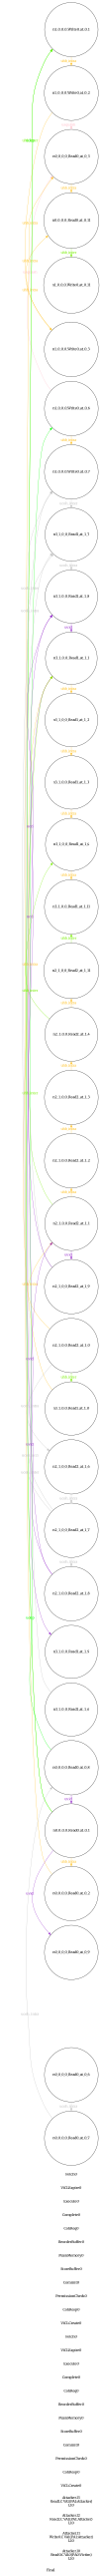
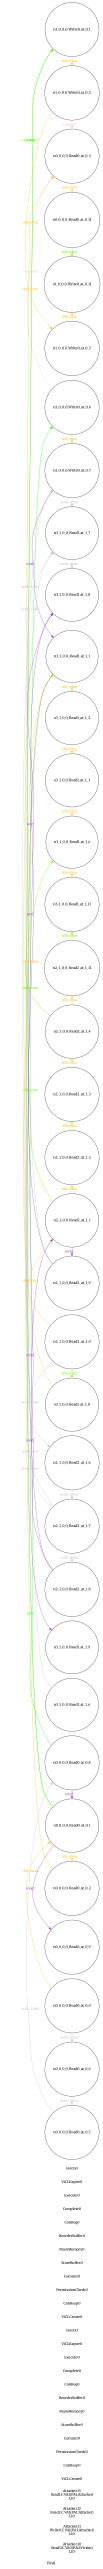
  digraph {
    fontname=Merriweather
    label=Final
    rankdir=LR
    splines=true
    node [fontname=Merriweather shape=circle]
    edge [color=goldenrod1 constraint=false fontcolor=goldenrod1 fontname=Merriweather]
    n1 [label="Attacker.I0\nRead0.C VA0(PA0:Victim)\nL10\n" shape=none]
    n2 [label="Attacker.I1\nWrite0.C VA1(PA1:Attacker)\nL10\n" shape=none]
    n3 [label="Attacker.I2\nRead2.C VA1(PA1:Attacker)\nL10\n" shape=none]
    n4 [label="Attacker.I3\nRead1.C VA1(PA1:Attacker)\nL10\n" shape=none]
    n5 [label=ViCLCreate0 shape=none]
    n6 [label=CohResp0 shape=none]
    n7 [label=PermissionCheck0 shape=none]
    n8 [label=Commit0 shape=none]
    n9 [label=StoreBuffer0 shape=none]
    n10 [label=MainMemory0 shape=none]
    n11 [label=ReorderBuffer0 shape=none]
    n12 [label=CohReq0 shape=none]
    n13 [label=Complete0 shape=none]
    n14 [label=Execute0 shape=none]
    n15 [label=ViCLExpire0 shape=none]
    n16 [label=Fetch0 shape=none]
    n17 [label=ViCLCreate0 shape=none]
    n18 [label=CohResp0 shape=none]
    n19 [label=PermissionCheck0 shape=none]
    n20 [label=Commit0 shape=none]
    n21 [label=StoreBuffer0 shape=none]
    n22 [label=MainMemory0 shape=none]
    n23 [label=ReorderBuffer0 shape=none]
    n24 [label=CohReq0 shape=none]
    n25 [label=Complete0 shape=none]
    n26 [label=Execute0 shape=none]
    n27 [label=ViCLExpire0 shape=none]
    n28 [label=Fetch0 shape=none]
    n1_0_0_0_Write0_at_0_1
    n1_0_0_0_Write0_at_0_2
    n1_0_0_0_Write0_at_0_6
    n0_0_0_0_Read0_at_0_3
    n1_0_0_0_Write0_at_0_7
    n1_0_0_0_Write0_at_0_3
    n1_0_0_0_Write0_at_0_11
    n0_0_0_0_Read0_at_0_11
    n3_1_0_0_Read1_at_1_7
    n3_1_0_0_Read1_at_1_8
+   n0_0_0_0_Read0_at_0_0
    n0_0_0_0_Read0_at_0_1
    n0_0_0_0_Read0_at_0_6
    n0_0_0_0_Read0_at_0_2
    n0_0_0_0_Read0_at_0_9
    n0_0_0_0_Read0_at_0_7
    n0_0_0_0_Read0_at_0_8
    n3_1_0_0_Read1_at_1_0
    n3_1_0_0_Read1_at_1_1
    n3_1_0_0_Read1_at_1_2
    n3_1_0_0_Read1_at_1_9
    n3_1_0_0_Read1_at_1_6
    n3_1_0_0_Read1_at_1_3
    n3_1_0_0_Read1_at_1_4
    n3_1_0_0_Read1_at_1_11
    n2_1_0_0_Read2_at_1_0
    n2_1_0_0_Read2_at_1_1
    n2_1_0_0_Read2_at_1_6
    n2_1_0_0_Read2_at_1_2
    n2_1_0_0_Read2_at_1_9
    n2_1_0_0_Read2_at_1_7
    n2_1_0_0_Read2_at_1_3
    n2_1_0_0_Read2_at_1_4
    n2_1_0_0_Read2_at_1_11
    n2_1_0_0_Read2_at_1_8
    n1_0_0_0_Write0_at_0_1 -> n1_0_0_0_Write0_at_0_2 [label=uhb_intra]
    n1_0_0_0_Write0_at_0_2 -> n0_0_0_0_Read0_at_0_3 [color=pink fontcolor=pink label=usquash]
    n1_0_0_0_Write0_at_0_2 -> n1_0_0_0_Write0_at_0_3 [label=uhb_intra]
    n1_0_0_0_Write0_at_0_6 -> n0_0_0_0_Read0_at_0_3 [color=pink fontcolor=pink label=usquash]
    n1_0_0_0_Write0_at_0_6 -> n1_0_0_0_Write0_at_0_7 [label=uhb_intra]
    n0_0_0_0_Read0_at_0_3 -> n0_0_0_0_Read0_at_0_11 [label=uhb_intra]
    n1_0_0_0_Write0_at_0_7 -> n3_1_0_0_Read1_at_1_7 [color=gray fontcolor=gray label=ucoh_inter]
-   n1_0_0_0_Write0_at_0_3 -> n0_0_0_0_Read0_at_0_11 [label=uhb_intra]
+   n1_0_0_0_Write0_at_0_3 -> n1_0_0_0_Write0_at_0_11 [label=uhb_intra]
    n0_0_0_0_Read0_at_0_11 -> n1_0_0_0_Write0_at_0_11 [color=chartreuse2 fontcolor=chartreuse2 label=uhb_inter]
    n3_1_0_0_Read1_at_1_7 -> n3_1_0_0_Read1_at_1_8 [color=gray fontcolor=gray label=ucoh_intra]
-   n3_1_0_0_Read1_at_1_8 -> n3_1_0_0_Read1_at_1_1 [color=darkorchid fontcolor=darkorchid label=uvicl]
+   n1_0_0_0_Write0_at_0_7 -> n3_1_0_0_Read1_at_1_1 [color=darkorchid fontcolor=darkorchid label=uvicl]
+   n0_0_0_0_Read0_at_0_0 -> n0_0_0_0_Read0_at_0_1 [label=uhb_intra]
+   n0_0_0_0_Read0_at_0_0 -> n0_0_0_0_Read0_at_0_6 [color=gray fontcolor=gray label=ucoh_intra]
    n0_0_0_0_Read0_at_0_1 -> n1_0_0_0_Write0_at_0_1 [color=green fontcolor=green label=udep]
    n0_0_0_0_Read0_at_0_1 -> n1_0_0_0_Write0_at_0_1 [color=chartreuse2 fontcolor=chartreuse2 label=uhb_inter]
    n0_0_0_0_Read0_at_0_1 -> n0_0_0_0_Read0_at_0_2 [label=uhb_intra]
    n0_0_0_0_Read0_at_0_1 -> n0_0_0_0_Read0_at_0_9 [color=darkorchid fontcolor=darkorchid label=uvicl]
    n0_0_0_0_Read0_at_0_6 -> n0_0_0_0_Read0_at_0_7 [color=gray fontcolor=gray label=ucoh_intra]
    n0_0_0_0_Read0_at_0_2 -> n0_0_0_0_Read0_at_0_3 [label=uhb_intra]
    n0_0_0_0_Read0_at_0_7 -> n0_0_0_0_Read0_at_0_8 [color=gray fontcolor=gray label=ucoh_intra]
-   n0_0_0_0_Read0_at_0_8 -> n1_0_0_0_Write0_at_0_6 [color=green fontcolor=green label=udep]
+   n0_0_0_0_Read0_at_0_8 -> n1_0_0_0_Write0_at_0_6 [color=green fontcolor=green label=ucci]
    n0_0_0_0_Read0_at_0_8 -> n0_0_0_0_Read0_at_0_1 [color=darkorchid fontcolor=darkorchid label=uvicl]
    n3_1_0_0_Read1_at_1_0 -> n3_1_0_0_Read1_at_1_1 [label=uhb_intra]
    n3_1_0_0_Read1_at_1_1 -> n3_1_0_0_Read1_at_1_2 [label=uhb_intra]
    n3_1_0_0_Read1_at_1_1 -> n3_1_0_0_Read1_at_1_9 [color=darkorchid fontcolor=darkorchid label=uvicl]
    n3_1_0_0_Read1_at_1_2 -> n3_1_0_0_Read1_at_1_3 [label=uhb_intra]
    n3_1_0_0_Read1_at_1_6 -> n3_1_0_0_Read1_at_1_7 [color=gray fontcolor=gray label=ucoh_intra]
    n3_1_0_0_Read1_at_1_3 -> n3_1_0_0_Read1_at_1_4 [label=uhb_intra]
    n3_1_0_0_Read1_at_1_4 -> n3_1_0_0_Read1_at_1_11 [label=uhb_intra]
    n2_1_0_0_Read2_at_1_0 -> n3_1_0_0_Read1_at_1_0 [color=chartreuse2 fontcolor=chartreuse2 label=uhb_inter]
    n2_1_0_0_Read2_at_1_0 -> n2_1_0_0_Read2_at_1_1 [label=uhb_intra]
    n2_1_0_0_Read2_at_1_0 -> n2_1_0_0_Read2_at_1_6 [color=gray fontcolor=gray label=ucoh_intra]
    n2_1_0_0_Read2_at_1_1 -> n3_1_0_0_Read1_at_1_1 [color=chartreuse2 fontcolor=chartreuse2 label=uhb_inter]
    n2_1_0_0_Read2_at_1_1 -> n2_1_0_0_Read2_at_1_2 [label=uhb_intra]
    n2_1_0_0_Read2_at_1_1 -> n2_1_0_0_Read2_at_1_9 [color=darkorchid fontcolor=darkorchid label=uvicl]
    n2_1_0_0_Read2_at_1_6 -> n2_1_0_0_Read2_at_1_7 [color=gray fontcolor=gray label=ucoh_intra]
    n2_1_0_0_Read2_at_1_2 -> n2_1_0_0_Read2_at_1_3 [label=uhb_intra]
    n2_1_0_0_Read2_at_1_9 -> n1_0_0_0_Write0_at_0_7 [color=gray fontcolor=gray label=ucoh_inter]
    n2_1_0_0_Read2_at_1_9 -> n3_1_0_0_Read1_at_1_8 [color=darkorchid fontcolor=darkorchid label=ucci]
    n2_1_0_0_Read2_at_1_7 -> n1_0_0_0_Write0_at_0_7 [color=gray fontcolor=gray label=ucoh_inter]
    n2_1_0_0_Read2_at_1_7 -> n3_1_0_0_Read1_at_1_7 [color=gray fontcolor=gray label=ucoh_ucci]
    n2_1_0_0_Read2_at_1_7 -> n2_1_0_0_Read2_at_1_8 [color=gray fontcolor=gray label=ucoh_intra]
    n2_1_0_0_Read2_at_1_3 -> n2_1_0_0_Read2_at_1_4 [label=uhb_intra]
    n2_1_0_0_Read2_at_1_4 -> n3_1_0_0_Read1_at_1_4 [color=chartreuse2 fontcolor=chartreuse2 label=uhb_inter]
    n2_1_0_0_Read2_at_1_4 -> n2_1_0_0_Read2_at_1_11 [label=uhb_intra]
    n2_1_0_0_Read2_at_1_11 -> n3_1_0_0_Read1_at_1_11 [color=chartreuse2 fontcolor=chartreuse2 label=uhb_inter]
    n2_1_0_0_Read2_at_1_8 -> n3_1_0_0_Read1_at_1_8 [color=darkorchid fontcolor=darkorchid label=ucci]
    n2_1_0_0_Read2_at_1_8 -> n2_1_0_0_Read2_at_1_1 [color=darkorchid fontcolor=darkorchid label=uvicl]
  }
